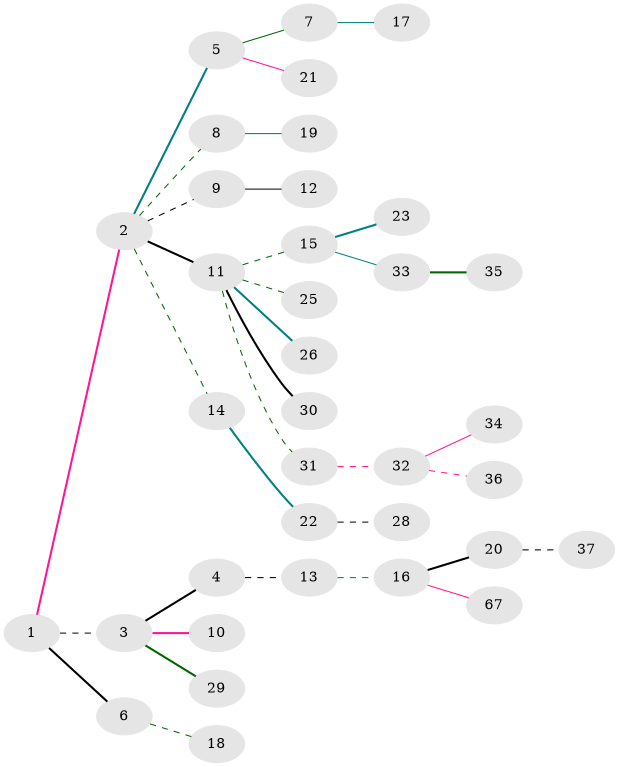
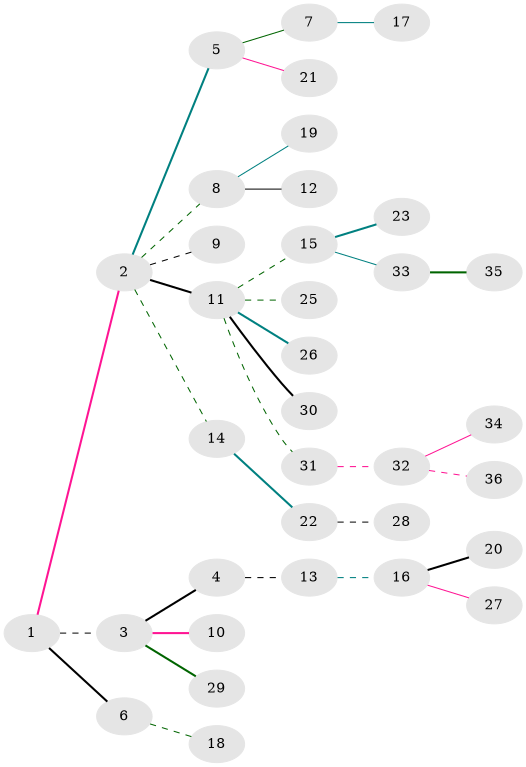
  graph {
    rankdir=LR
    node [color=gray90 style=filled]
    edge [color=black style=dashed weight=1.0]
    1
    2
    3
    6
    5
    8
    9
    11
    14
    4
    10
    29
    18
    7
    21
    19
    12
    15
    25
    26
    30
    31
    22
    13
    16
    17
    23
    33
    32
    20
-   27 [label=67]
+   27
    28
    35
-   37
    34
    36
    1 -- 2 [color=deeppink style=bold]
    1 -- 3
    1 -- 6 [style=bold]
    2 -- 5 [color=teal style=bold]
    2 -- 8 [color=darkgreen]
    2 -- 9
    2 -- 11 [style=bold]
    2 -- 14 [color=darkgreen]
    3 -- 4 [style=bold]
    3 -- 10 [color=deeppink style=bold]
    3 -- 29 [color=darkgreen style=bold]
    6 -- 18 [color=darkgreen]
    5 -- 7 [color=darkgreen style=solid weight=2.0]
    5 -- 21 [color=deeppink style=solid]
    8 -- 19 [color=teal style=solid weight=2.0]
-   9 -- 12 [style=solid weight=2.0]
+   8 -- 12 [style=solid weight=2.0]
    11 -- 15 [color=darkgreen weight=3.0]
    11 -- 25 [color=darkgreen]
    11 -- 26 [color=teal style=bold]
    11 -- 30 [style=bold]
    11 -- 31 [color=darkgreen]
    14 -- 22 [color=teal style=bold]
    4 -- 13 [weight=2.0]
    7 -- 17 [color=teal style=solid]
    15 -- 23 [color=teal style=bold]
    15 -- 33 [color=teal style=solid]
    31 -- 32 [color=deeppink]
    22 -- 28
    13 -- 16 [color=teal]
    16 -- 20 [style=bold]
    16 -- 27 [color=deeppink style=solid]
    33 -- 35 [color=darkgreen style=bold]
    32 -- 34 [color=deeppink style=solid]
    32 -- 36 [color=deeppink]
-   20 -- 37
  }
